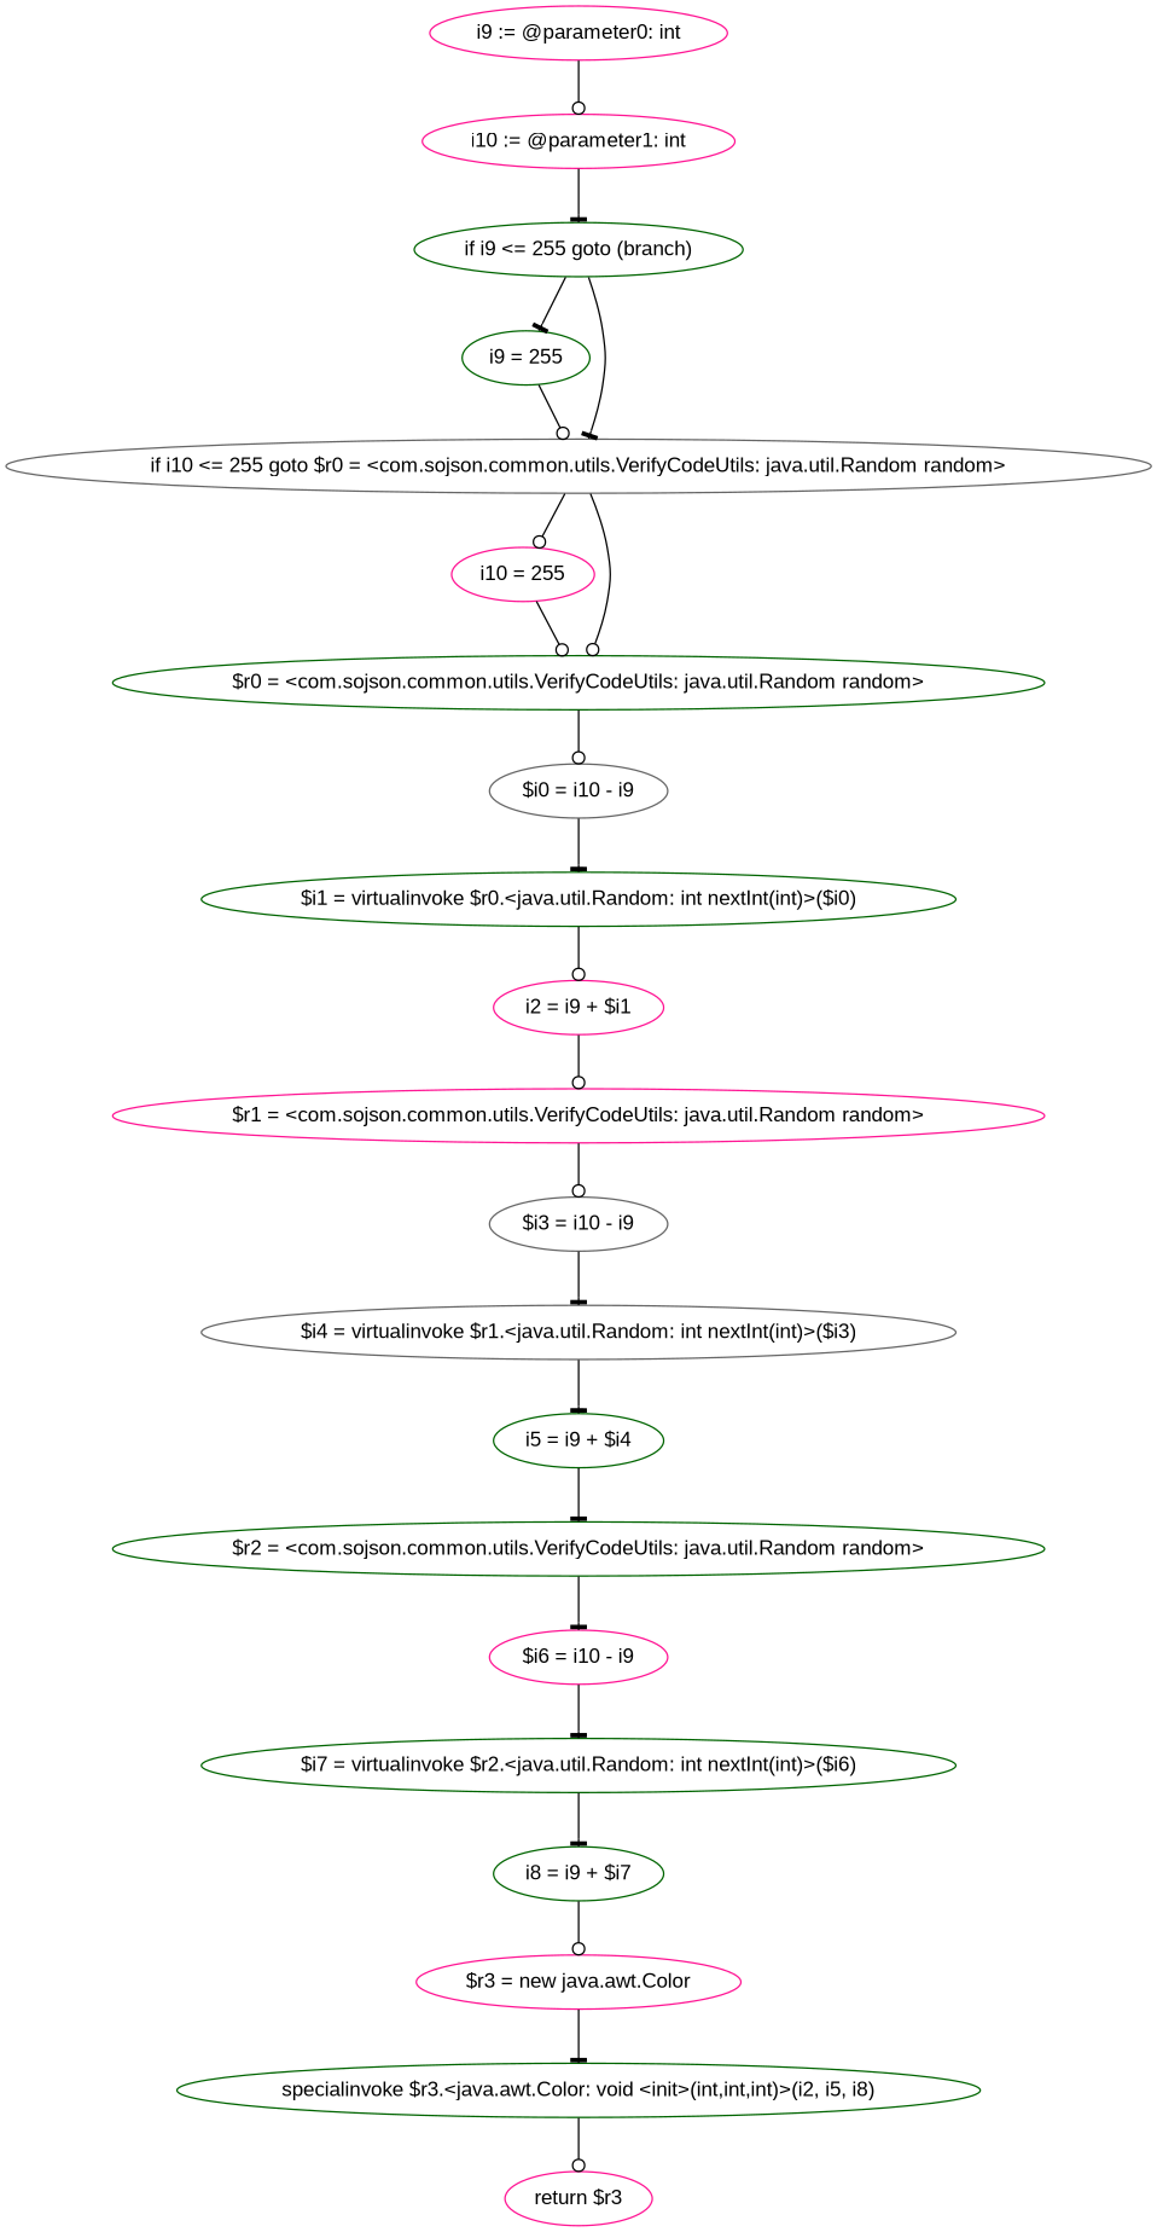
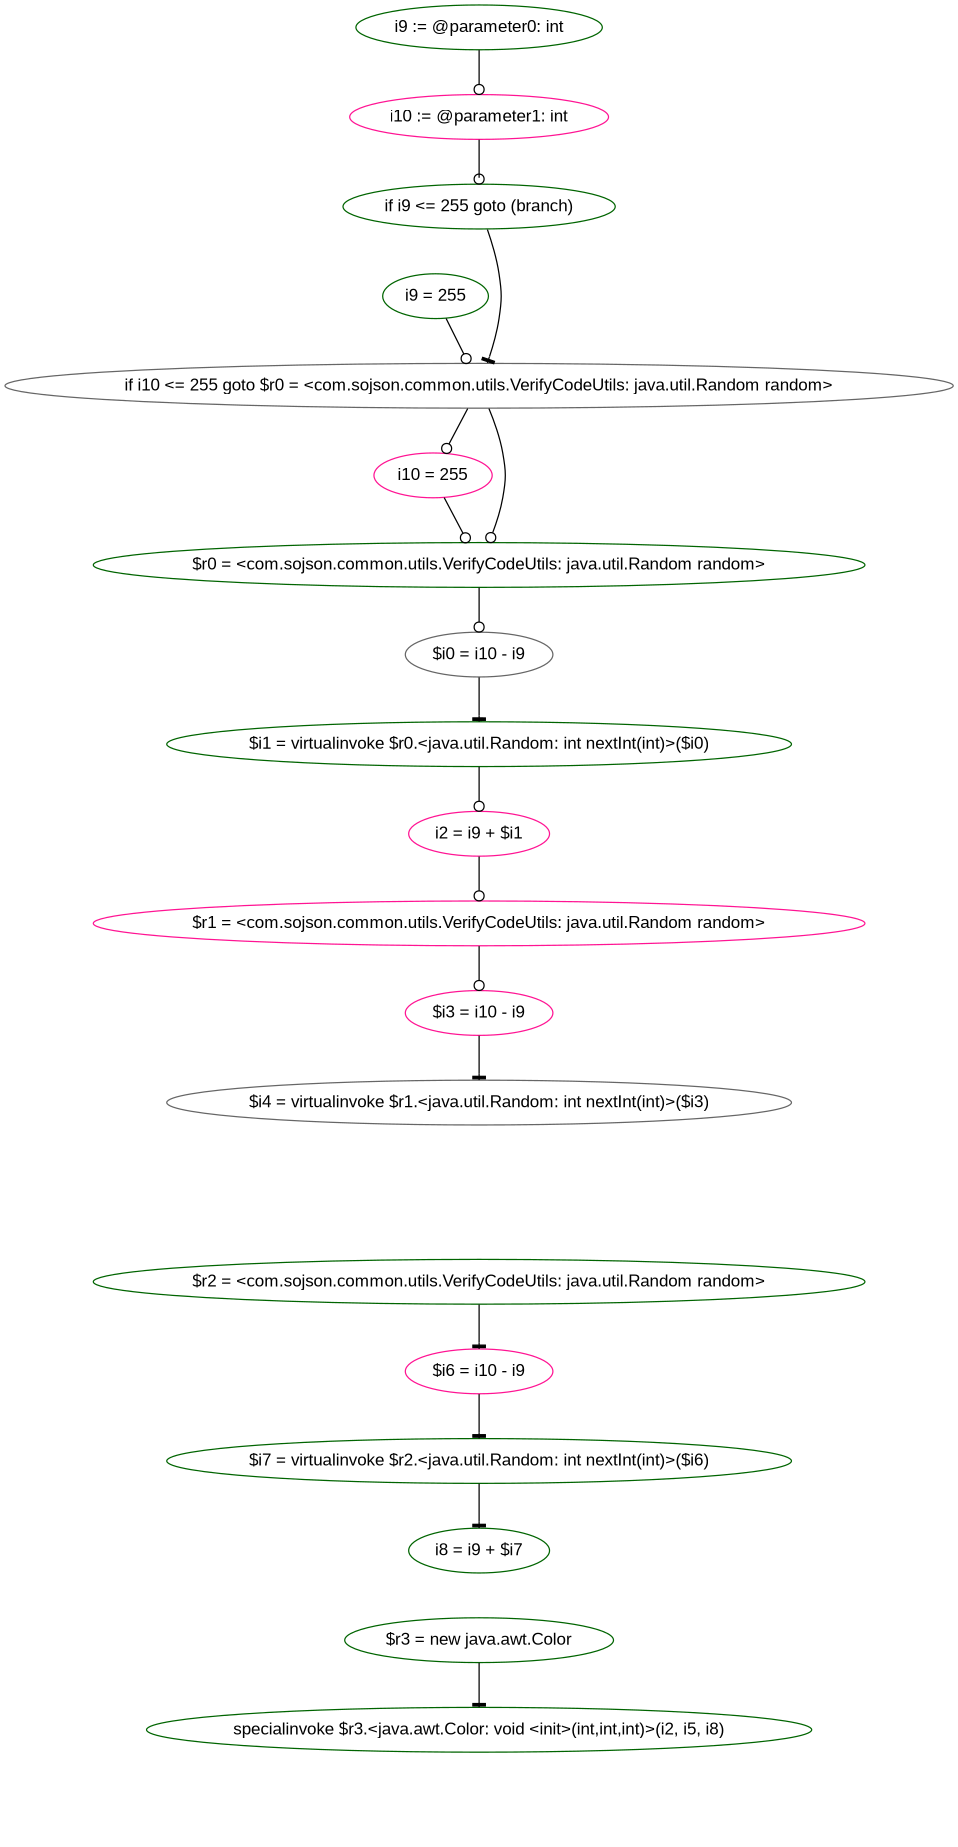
  digraph {
    fontname="Liberation Sans"
    node [color=darkgreen fontname="Liberation Sans"]
    edge [arrowhead=tee fontname="Liberation Sans"]
    "i10 := @parameter1: int" [color=deeppink]
-   "i9 := @parameter0: int" [color=deeppink]
+   "i9 := @parameter0: int"
    "if i9 <= 255 goto (branch)"
    "i9 = 255"
    "if i10 <= 255 goto $r0 = <com.sojson.common.utils.VerifyCodeUtils: java.util.Random random>" [color=gray40]
    "i10 = 255" [color=deeppink]
    "$r0 = <com.sojson.common.utils.VerifyCodeUtils: java.util.Random random>"
    "$i0 = i10 - i9" [color=gray40]
    "$i1 = virtualinvoke $r0.<java.util.Random: int nextInt(int)>($i0)"
    "i2 = i9 + $i1" [color=deeppink]
    "$r1 = <com.sojson.common.utils.VerifyCodeUtils: java.util.Random random>" [color=deeppink]
-   "$i3 = i10 - i9" [color=gray40]
+   "$i3 = i10 - i9" [color=deeppink]
    "$i4 = virtualinvoke $r1.<java.util.Random: int nextInt(int)>($i3)" [color=gray40]
-   "i5 = i9 + $i4"
    "$r2 = <com.sojson.common.utils.VerifyCodeUtils: java.util.Random random>"
    "$i6 = i10 - i9" [color=deeppink]
    "$i7 = virtualinvoke $r2.<java.util.Random: int nextInt(int)>($i6)"
    "i8 = i9 + $i7"
-   "$r3 = new java.awt.Color" [color=deeppink]
+   "$r3 = new java.awt.Color"
    "specialinvoke $r3.<java.awt.Color: void <init>(int,int,int)>(i2, i5, i8)"
-   "return $r3" [color=deeppink]
-   "i10 := @parameter1: int" -> "if i9 <= 255 goto (branch)"
+   "i10 := @parameter1: int" -> "if i9 <= 255 goto (branch)" [arrowhead=odot]
    "i9 := @parameter0: int" -> "i10 := @parameter1: int" [arrowhead=odot]
-   "if i9 <= 255 goto (branch)" -> "i9 = 255"
    "if i9 <= 255 goto (branch)" -> "if i10 <= 255 goto $r0 = <com.sojson.common.utils.VerifyCodeUtils: java.util.Random random>"
    "i9 = 255" -> "if i10 <= 255 goto $r0 = <com.sojson.common.utils.VerifyCodeUtils: java.util.Random random>" [arrowhead=odot]
    "if i10 <= 255 goto $r0 = <com.sojson.common.utils.VerifyCodeUtils: java.util.Random random>" -> "i10 = 255" [arrowhead=odot]
    "if i10 <= 255 goto $r0 = <com.sojson.common.utils.VerifyCodeUtils: java.util.Random random>" -> "$r0 = <com.sojson.common.utils.VerifyCodeUtils: java.util.Random random>" [arrowhead=odot]
    "i10 = 255" -> "$r0 = <com.sojson.common.utils.VerifyCodeUtils: java.util.Random random>" [arrowhead=odot]
    "$r0 = <com.sojson.common.utils.VerifyCodeUtils: java.util.Random random>" -> "$i0 = i10 - i9" [arrowhead=odot]
    "$i0 = i10 - i9" -> "$i1 = virtualinvoke $r0.<java.util.Random: int nextInt(int)>($i0)"
    "$i1 = virtualinvoke $r0.<java.util.Random: int nextInt(int)>($i0)" -> "i2 = i9 + $i1" [arrowhead=odot]
    "i2 = i9 + $i1" -> "$r1 = <com.sojson.common.utils.VerifyCodeUtils: java.util.Random random>" [arrowhead=odot]
    "$r1 = <com.sojson.common.utils.VerifyCodeUtils: java.util.Random random>" -> "$i3 = i10 - i9" [arrowhead=odot]
    "$i3 = i10 - i9" -> "$i4 = virtualinvoke $r1.<java.util.Random: int nextInt(int)>($i3)"
-   "$i4 = virtualinvoke $r1.<java.util.Random: int nextInt(int)>($i3)" -> "i5 = i9 + $i4"
-   "i5 = i9 + $i4" -> "$r2 = <com.sojson.common.utils.VerifyCodeUtils: java.util.Random random>"
    "$r2 = <com.sojson.common.utils.VerifyCodeUtils: java.util.Random random>" -> "$i6 = i10 - i9"
    "$i6 = i10 - i9" -> "$i7 = virtualinvoke $r2.<java.util.Random: int nextInt(int)>($i6)"
    "$i7 = virtualinvoke $r2.<java.util.Random: int nextInt(int)>($i6)" -> "i8 = i9 + $i7"
-   "i8 = i9 + $i7" -> "$r3 = new java.awt.Color" [arrowhead=odot]
    "$r3 = new java.awt.Color" -> "specialinvoke $r3.<java.awt.Color: void <init>(int,int,int)>(i2, i5, i8)"
-   "specialinvoke $r3.<java.awt.Color: void <init>(int,int,int)>(i2, i5, i8)" -> "return $r3" [arrowhead=odot]
  }
